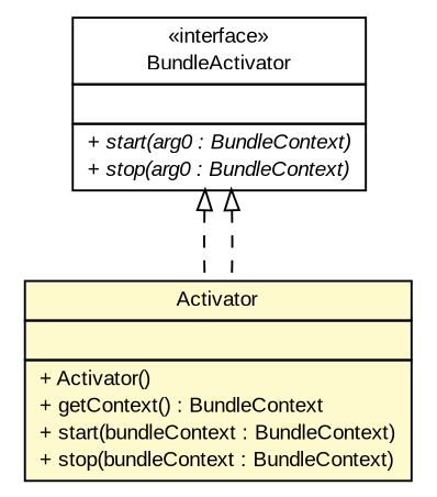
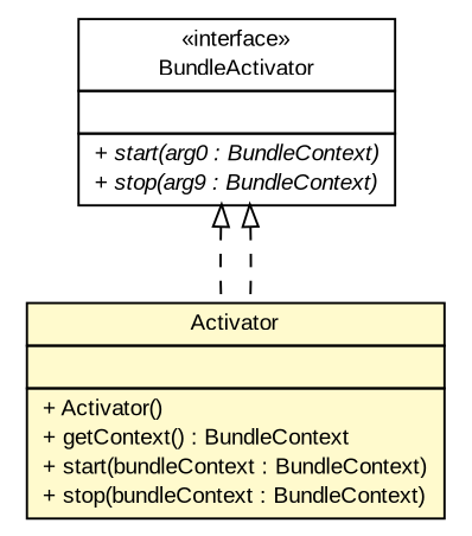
  digraph {
    nodesep=0.25
    ranksep=0.5
    node [fontcolor=black fontname=arial fontsize=10.0 shape=plaintext]
    edge [arrowtail=empty dir=back fontname=arial fontsize=10 headport=p labelfontname=arial labelfontsize=10 style=dashed tailport=p]
    n1 [label=<<table title="gov.sandia.cf.launcher.Activator" border="0" cellborder="1" cellspacing="0" cellpadding="2" port="p" bgcolor="lemonChiffon" href="./Activator.html"> 		<tr><td><table border="0" cellspacing="0" cellpadding="1"> <tr><td align="center" balign="center"> Activator </td></tr> 		</table></td></tr> 		<tr><td><table border="0" cellspacing="0" cellpadding="1"> <tr><td align="left" balign="left">  </td></tr> 		</table></td></tr> 		<tr><td><table border="0" cellspacing="0" cellpadding="1"> <tr><td align="left" balign="left"> + Activator() </td></tr> <tr><td align="left" balign="left"> + getContext() : BundleContext </td></tr> <tr><td align="left" balign="left"> + start(bundleContext : BundleContext) </td></tr> <tr><td align="left" balign="left"> + stop(bundleContext : BundleContext) </td></tr> 		</table></td></tr> 		</table>>]
-   n2 [label=<<table title="org.osgi.framework.BundleActivator" border="0" cellborder="1" cellspacing="0" cellpadding="2" port="p" href="http://java.sun.com/j2se/1.4.2/docs/api/org/osgi/framework/BundleActivator.html"> 		<tr><td><table border="0" cellspacing="0" cellpadding="1"> <tr><td align="center" balign="center"> &#171;interface&#187; </td></tr> <tr><td align="center" balign="center"> BundleActivator </td></tr> 		</table></td></tr> 		<tr><td><table border="0" cellspacing="0" cellpadding="1"> <tr><td align="left" balign="left">  </td></tr> 		</table></td></tr> 		<tr><td><table border="0" cellspacing="0" cellpadding="1"> <tr><td align="left" balign="left"><font face="arial italic" point-size="10.0"> + start(arg0 : BundleContext) </font></td></tr> <tr><td align="left" balign="left"><font face="arial italic" point-size="10.0"> + stop(arg0 : BundleContext) </font></td></tr> 		</table></td></tr> 		</table>>]
+   n2 [label=<<table title="org.osgi.framework.BundleActivator" border="0" cellborder="1" cellspacing="0" cellpadding="2" port="p" href="http://java.sun.com/j2se/1.4.2/docs/api/org/osgi/framework/BundleActivator.html"> 		<tr><td><table border="0" cellspacing="0" cellpadding="1"> <tr><td align="center" balign="center"> &#171;interface&#187; </td></tr> <tr><td align="center" balign="center"> BundleActivator </td></tr> 		</table></td></tr> 		<tr><td><table border="0" cellspacing="0" cellpadding="1"> <tr><td align="left" balign="left">  </td></tr> 		</table></td></tr> 		<tr><td><table border="0" cellspacing="0" cellpadding="1"> <tr><td align="left" balign="left"><font face="arial italic" point-size="10.0"> + start(arg0 : BundleContext) </font></td></tr> <tr><td align="left" balign="left"><font face="arial italic" point-size="10.0"> + stop(arg9 : BundleContext) </font></td></tr> 		</table></td></tr> 		</table>>]
    n2 -> n1
    n2 -> n1
  }
